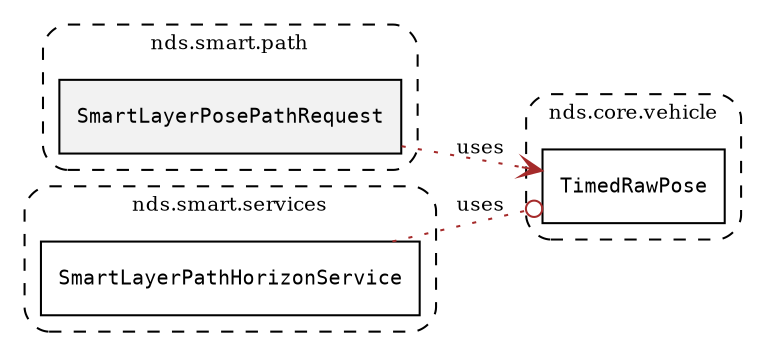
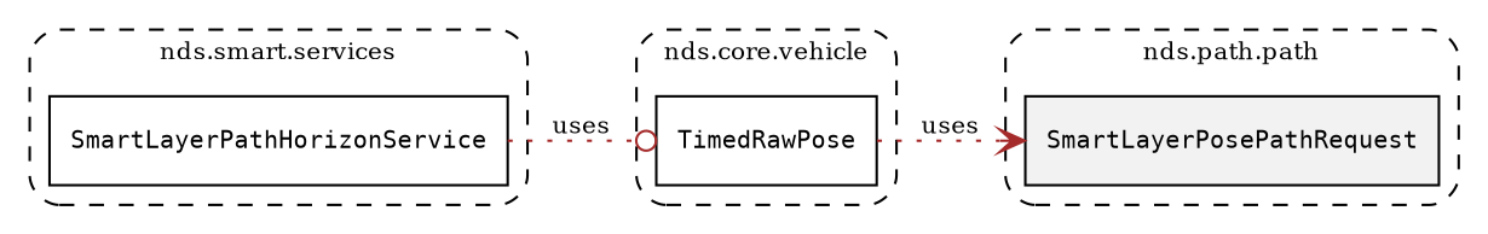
  digraph {
    fontsize=10
    rankdir=LR
    node [fontsize=10 shape=box]
    edge [color=brown fontsize=10 style=dotted]
    n1 [fillcolor="#0000000D" label=<<font face="monospace"><table align="center" border="0" cellspacing="0" cellpadding="0"><tr><td href="../../../content/packages/nds.smart.path.html#Structure-SmartLayerPosePathRequest" title="Structure defined in nds.smart.path">SmartLayerPosePathRequest</td></tr></table></font>> style=filled]
    n2 [label=<<font face="monospace"><table align="center" border="0" cellspacing="0" cellpadding="0"><tr><td href="../../../content/packages/nds.core.vehicle.html#Structure-TimedRawPose" title="Structure defined in nds.core.vehicle">TimedRawPose</td></tr></table></font>>]
    n3 [label=<<font face="monospace"><table align="center" border="0" cellspacing="0" cellpadding="0"><tr><td href="../../../content/packages/nds.smart.services.html#Service-SmartLayerPathHorizonService" title="Service defined in nds.smart.services">SmartLayerPathHorizonService</td></tr></table></font>>]
    subgraph cluster_1 {
-     label="nds.smart.path"
+     label="nds.path.path"
      style="dashed, rounded"
      n1
    }
    subgraph cluster_2 {
      label="nds.core.vehicle"
      style="dashed, rounded"
      n2
    }
    subgraph cluster_3 {
      label="nds.smart.services"
      style="dashed, rounded"
      n3
    }
-   n1 -> n2 [arrowhead=vee label=uses]
+   n2 -> n1 [arrowhead=vee label=uses]
    n3 -> n2 [arrowhead=odot label=uses]
  }
